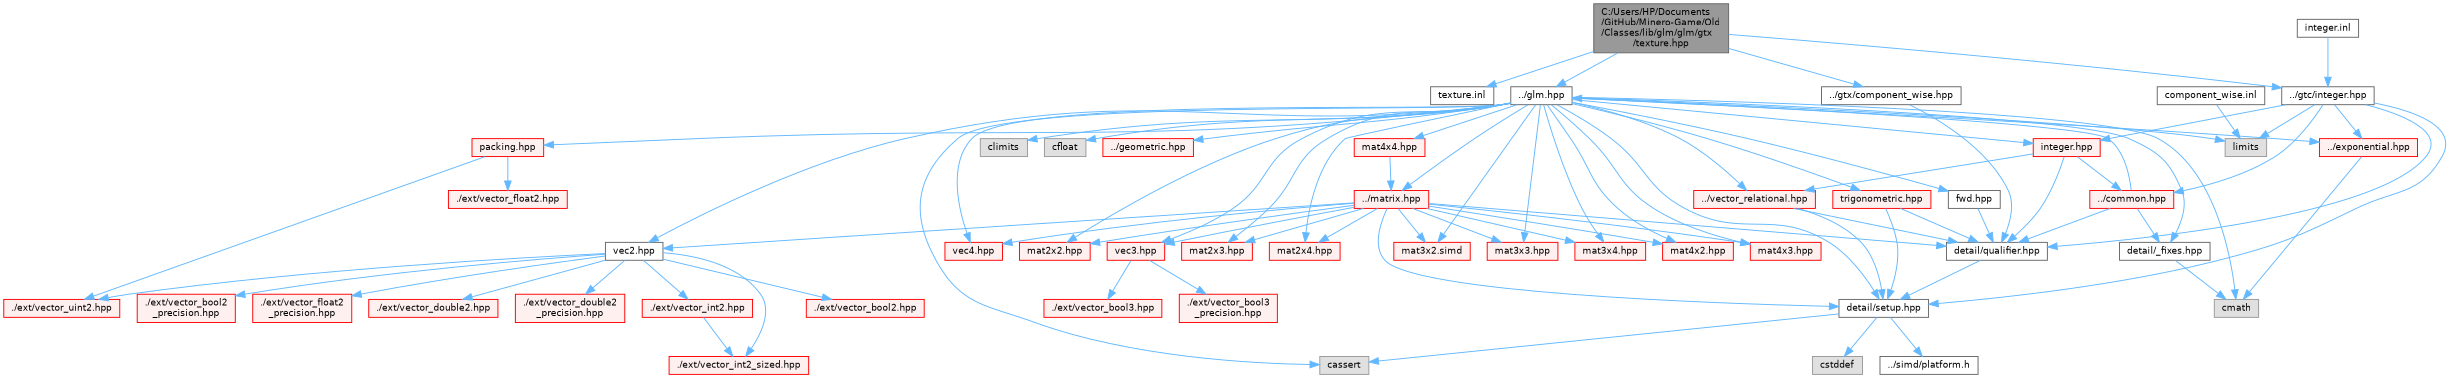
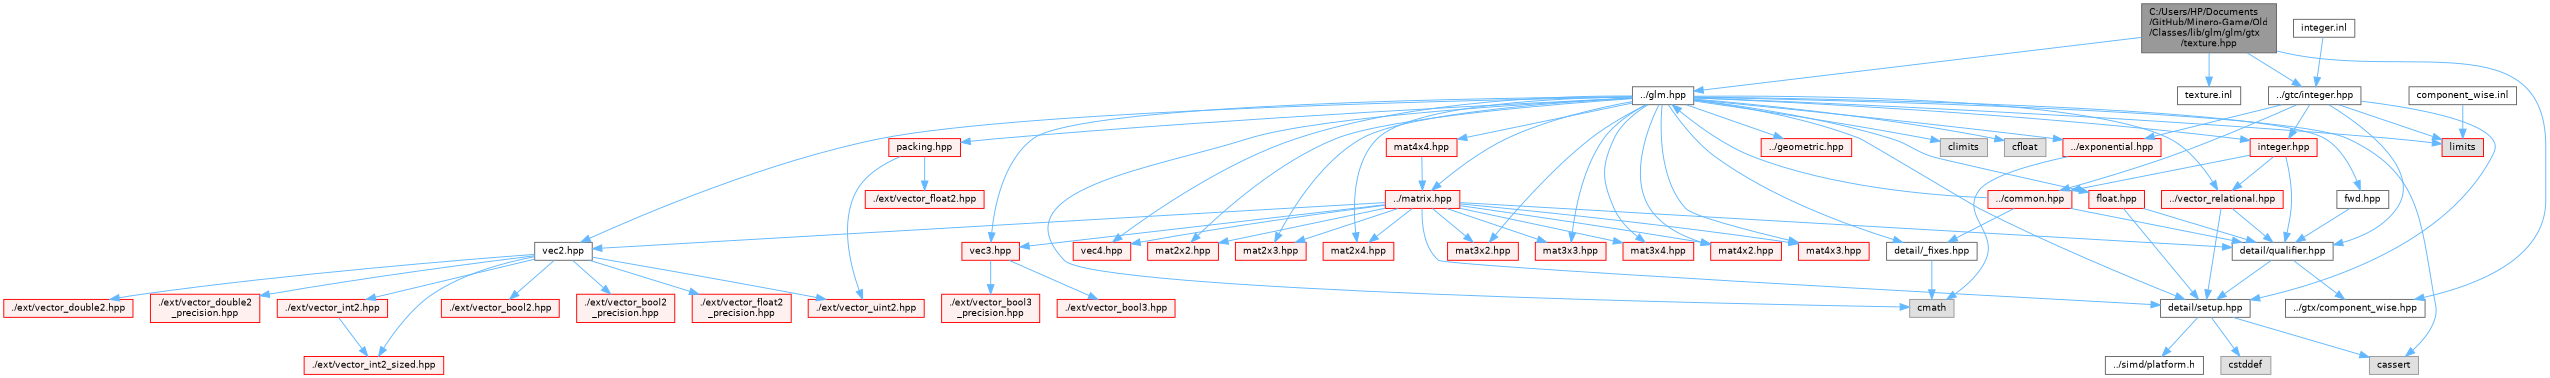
  digraph {
    node [color=red fillcolor="#FFF0F0" fontname=Helvetica fontsize=10 shape=box style=filled]
    edge [color=steelblue1 fontname=Helvetica fontsize=10 labelfontname=Helvetica labelfontsize=10 style=solid]
    n1 [color=gray40 fillcolor=grey60 fontcolor=black height=0.2 label="C:/Users/HP/Documents\l/GitHub/Minero-Game/Old\l/Classes/lib/glm/glm/gtx\l/texture.hpp" width=0.4]
    n2 [color=grey40 fillcolor=white height=0.2 label="../glm.hpp" width=0.4]
    n3 [color=grey40 fillcolor=white height=0.2 label="../gtc/integer.hpp" width=0.4]
    n4 [color=grey40 fillcolor=white height=0.2 label="../gtx/component_wise.hpp" width=0.4]
    n5 [color=grey40 fillcolor=white height=0.2 label="texture.inl" width=0.4]
    n6 [color=grey40 fillcolor=white height=0.2 label="detail/_fixes.hpp" width=0.4]
    n7 [color=grey60 fillcolor="#E0E0E0" height=0.2 label=cmath width=0.4]
    n8 [color=grey40 fillcolor=white height=0.2 label="detail/setup.hpp" width=0.4]
    n9 [color=grey60 fillcolor="#E0E0E0" height=0.2 label=cassert width=0.4]
    n10 [color=grey60 fillcolor="#E0E0E0" height=0.2 label=climits width=0.4]
    n11 [color=grey60 fillcolor="#E0E0E0" height=0.2 label=cfloat width=0.4]
-   n12 [color=grey60 fillcolor="#E0E0E0" height=0.2 label=limits width=0.4]
+   n12 [fillcolor="#E0E0E0" height=0.2 label=limits width=0.4]
    n13 [color=grey40 fillcolor=white height=0.2 label="fwd.hpp" width=0.4]
    n14 [color=grey40 fillcolor=white height=0.2 label="vec2.hpp" width=0.4]
    n15 [height=0.2 label="vec3.hpp" width=0.4]
    n16 [height=0.2 label="vec4.hpp" width=0.4]
    n17 [height=0.2 label="mat2x2.hpp" width=0.4]
    n18 [height=0.2 label="mat2x3.hpp" width=0.4]
    n19 [height=0.2 label="mat2x4.hpp" width=0.4]
-   n20 [height=0.2 label="mat3x2.simd" width=0.4]
+   n20 [height=0.2 label="mat3x2.hpp" width=0.4]
    n21 [height=0.2 label="mat3x3.hpp" width=0.4]
    n22 [height=0.2 label="mat3x4.hpp" width=0.4]
    n23 [height=0.2 label="mat4x2.hpp" width=0.4]
    n24 [height=0.2 label="mat4x3.hpp" width=0.4]
    n25 [height=0.2 label="mat4x4.hpp" width=0.4]
-   n26 [height=0.2 label="trigonometric.hpp" width=0.4]
+   n26 [height=0.2 label="float.hpp" width=0.4]
    n27 [height=0.2 label="../exponential.hpp" width=0.4]
    n28 [height=0.2 label="packing.hpp" width=0.4]
    n29 [height=0.2 label="../geometric.hpp" width=0.4]
    n30 [height=0.2 label="../matrix.hpp" width=0.4]
    n31 [height=0.2 label="../vector_relational.hpp" width=0.4]
    n32 [height=0.2 label="integer.hpp" width=0.4]
    n33 [height=0.2 label="../common.hpp" width=0.4]
    n34 [color=grey40 fillcolor=white height=0.2 label="detail/qualifier.hpp" width=0.4]
    n35 [color=grey60 fillcolor="#E0E0E0" height=0.2 label=cstddef width=0.4]
    n36 [color=grey40 fillcolor=white height=0.2 label="../simd/platform.h" width=0.4]
    n37 [height=0.2 label="./ext/vector_bool2.hpp" width=0.4]
    n38 [height=0.2 label="./ext/vector_bool2\l_precision.hpp" width=0.4]
    n39 [height=0.2 label="./ext/vector_float2\l_precision.hpp" width=0.4]
    n40 [height=0.2 label="./ext/vector_double2.hpp" width=0.4]
    n41 [height=0.2 label="./ext/vector_double2\l_precision.hpp" width=0.4]
    n42 [height=0.2 label="./ext/vector_int2.hpp" width=0.4]
    n43 [height=0.2 label="./ext/vector_int2_sized.hpp" width=0.4]
    n44 [height=0.2 label="./ext/vector_uint2.hpp" width=0.4]
    n45 [height=0.2 label="./ext/vector_bool3.hpp" width=0.4]
    n46 [height=0.2 label="./ext/vector_bool3\l_precision.hpp" width=0.4]
    n47 [height=0.2 label="./ext/vector_float2.hpp" width=0.4]
    n48 [color=grey40 fillcolor=white height=0.2 label="integer.inl" width=0.4]
    n49 [color=grey40 fillcolor=white height=0.2 label="component_wise.inl" width=0.4]
    n1 -> n2
    n1 -> n3
    n1 -> n4
    n1 -> n5
    n2 -> n6
    n2 -> n7
    n2 -> n8
    n2 -> n9
    n2 -> n10
    n2 -> n11
    n2 -> n12
    n2 -> n13
    n2 -> n14
    n2 -> n15
    n2 -> n16
    n2 -> n17
    n2 -> n18
    n2 -> n19
    n2 -> n20
    n2 -> n21
    n2 -> n22
    n2 -> n23
    n2 -> n24
    n2 -> n25
    n2 -> n26
    n2 -> n27
    n2 -> n28
    n2 -> n29
    n2 -> n30
    n2 -> n31
    n2 -> n32
    n3 -> n8
    n3 -> n12
    n3 -> n27
    n3 -> n32
    n3 -> n33
    n3 -> n34
-   n4 -> n34
+   n34 -> n4
    n6 -> n7
    n8 -> n9
    n8 -> n35
    n8 -> n36
    n13 -> n34
    n14 -> n37
    n14 -> n38
    n14 -> n39
    n14 -> n40
    n14 -> n41
    n14 -> n42
    n14 -> n43
    n14 -> n44
    n15 -> n45
    n15 -> n46
    n25 -> n30
    n26 -> n8
    n26 -> n34
    n27 -> n7
    n28 -> n44
    n28 -> n47
    n30 -> n8
    n30 -> n14
    n30 -> n15
    n30 -> n16
    n30 -> n17
    n30 -> n18
    n30 -> n19
    n30 -> n20
    n30 -> n21
    n30 -> n22
    n30 -> n23
    n30 -> n24
    n30 -> n34
    n31 -> n8
    n31 -> n34
    n32 -> n31
    n32 -> n33
    n32 -> n34
    n33 -> n2
    n33 -> n6
    n33 -> n34
    n34 -> n8
    n42 -> n43
    n48 -> n3
    n49 -> n12
  }
